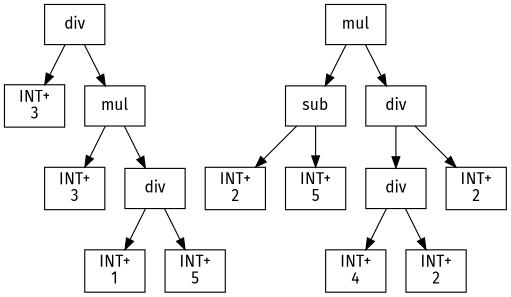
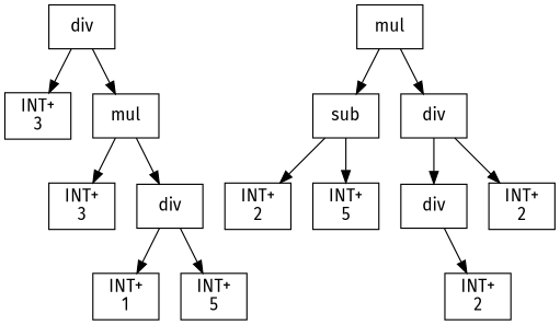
  digraph {
    fontname="Fira Sans"
    node [fontname="Fira Sans" shape=box]
    edge [fontname="Fira Sans"]
    n1 [label=div]
    n2 [label="INT+\n3"]
    n3 [label=mul]
    n4 [label=mul]
    n5 [label=sub]
    n6 [label=div]
    n7 [label="INT+\n3"]
    n8 [label=div]
    n9 [label="INT+\n1"]
    n10 [label="INT+\n5"]
    n11 [label="INT+\n2"]
    n12 [label="INT+\n5"]
    n13 [label=div]
    n14 [label="INT+\n2"]
-   n15 [label="INT+\n4"]
    n16 [label="INT+\n2"]
    n1 -> n2
    n1 -> n3
    n3 -> n7
    n3 -> n8
    n4 -> n5
    n4 -> n6
    n5 -> n11
    n5 -> n12
    n6 -> n13
    n6 -> n14
    n8 -> n9
    n8 -> n10
-   n13 -> n15
    n13 -> n16
  }
